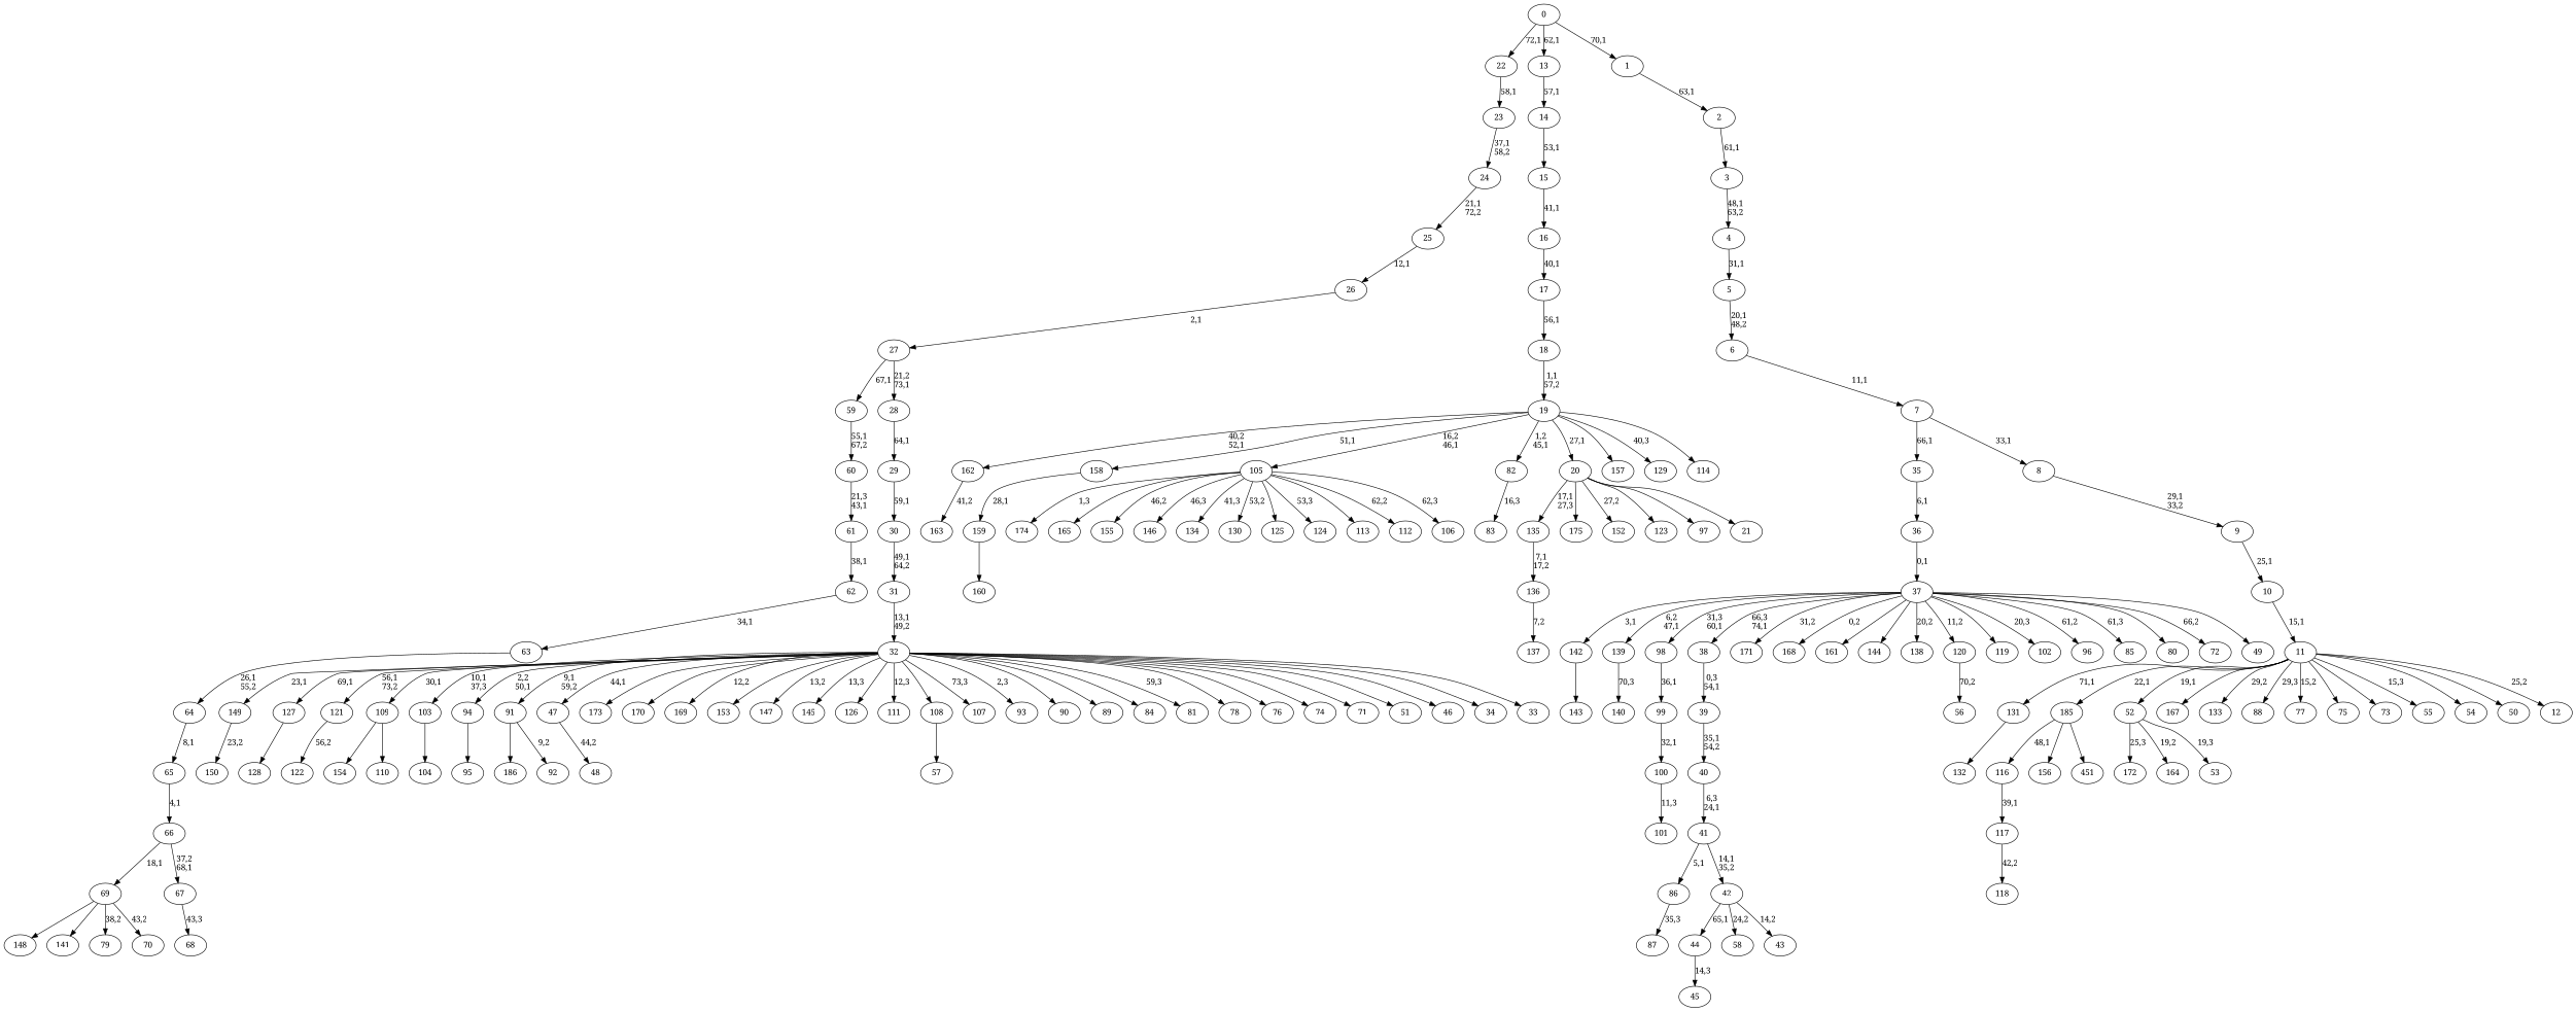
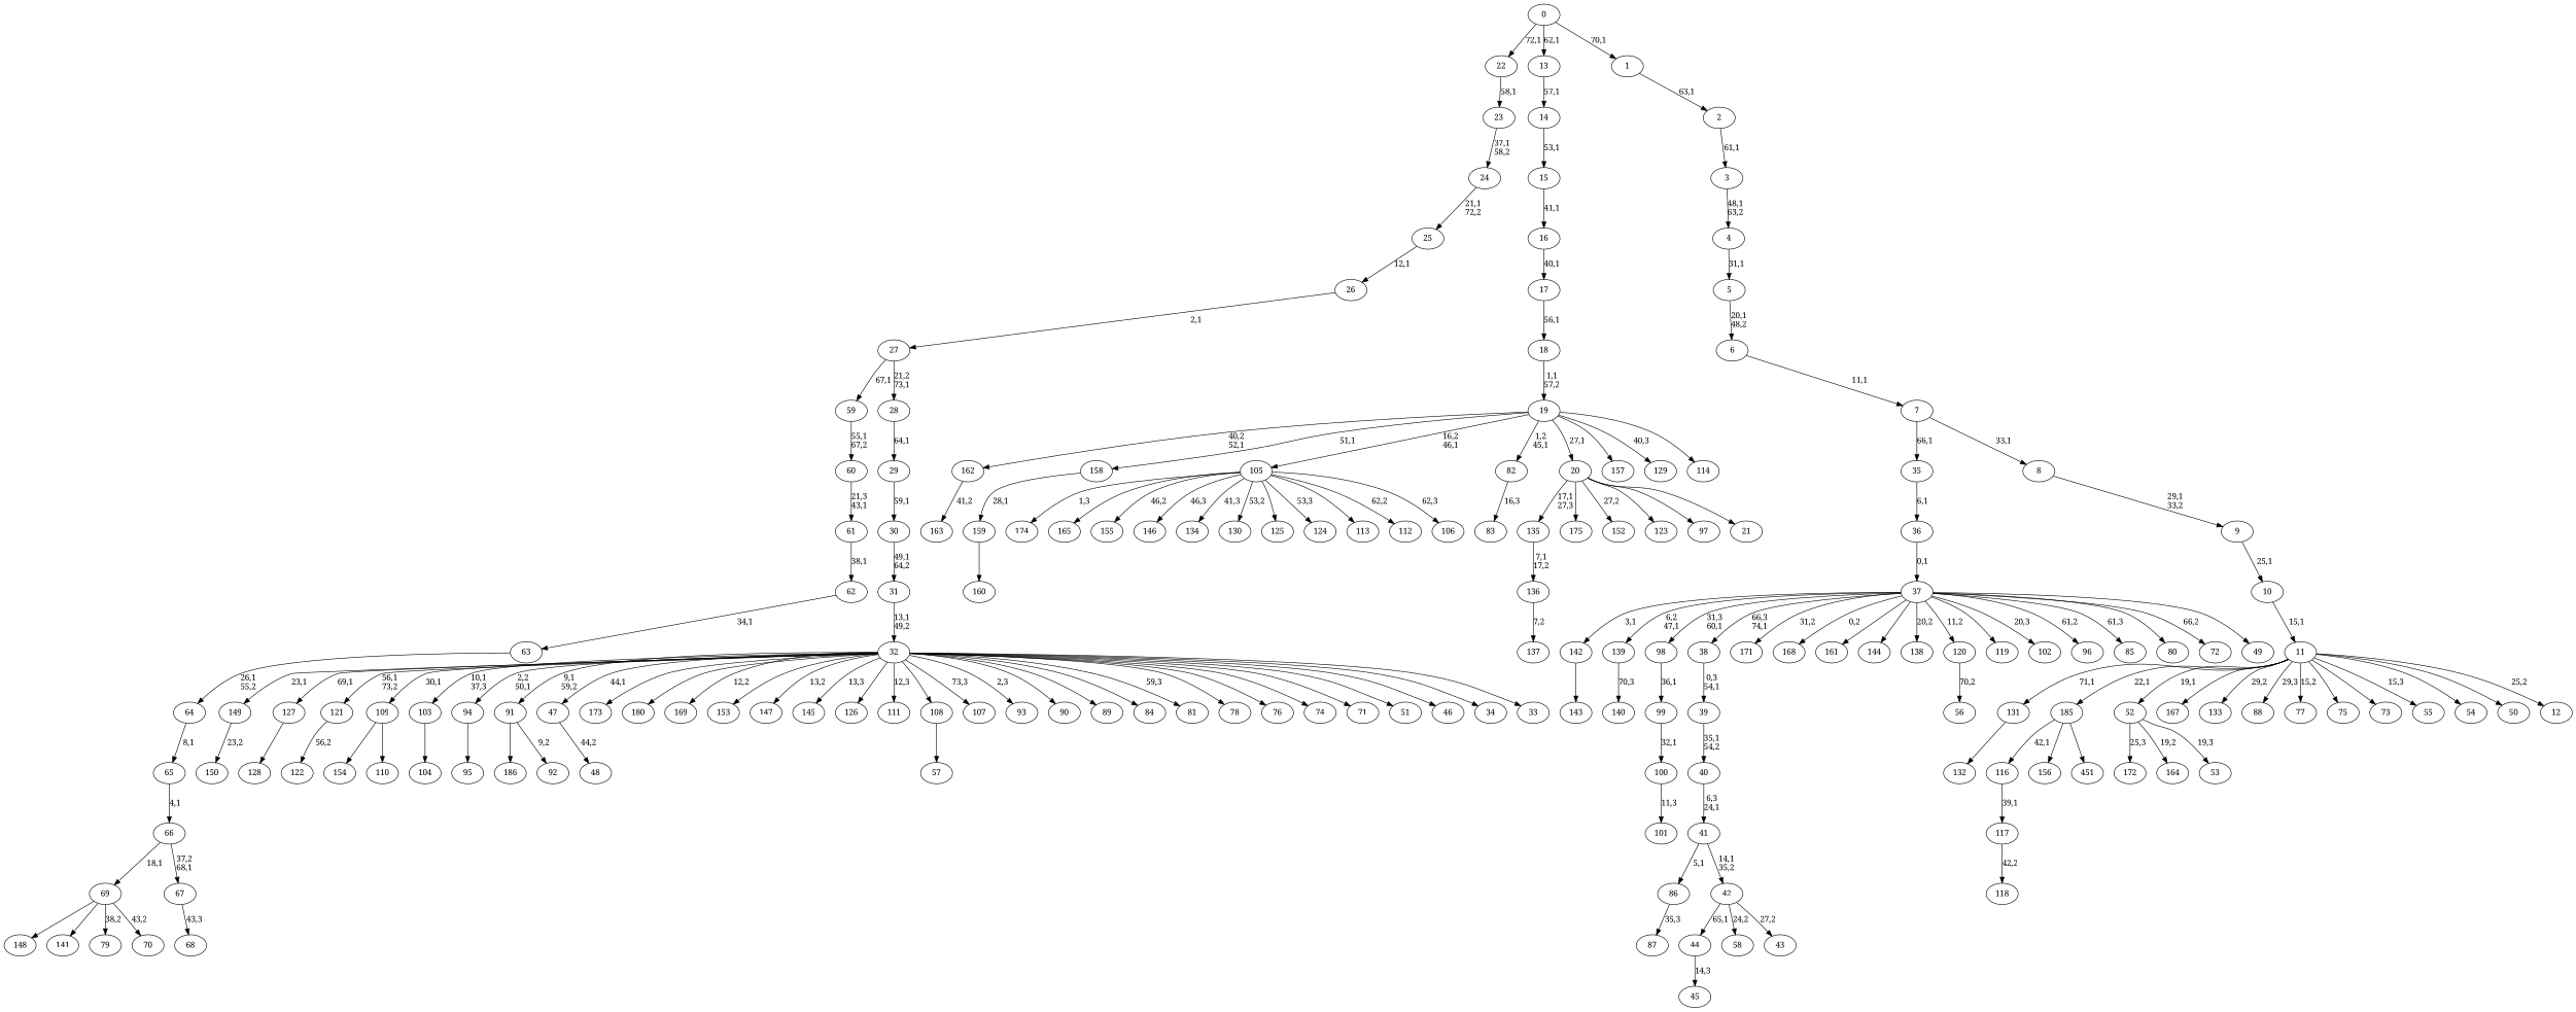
  digraph {
    fontname="Noto Serif"
    node [fontname="Noto Serif"]
    edge [fontname="Noto Serif"]
    162
    163
    159
    160
    158
    149
    150
    142
    143
    139
    140
    136
    137
    135
    131
    132
    127
    128
    121
    122
    117
    118
    116
    n24 [label=185]
    156
    n26 [label=451]
    109
    154
    110
    105
    174
    165
    155
    146
    134
    130
    125
    124
    113
    112
    106
    103
    104
    100
    101
    99
    98
    94
    95
    n50 [label=186]
    91
    92
    86
    87
    82
    83
    69
    148
    141
    79
    70
    67
    68
    66
    65
    64
    63
    62
    61
    60
    59
    52
    172
    164
    53
    47
    48
    44
    45
    42
    58
    43
    41
    40
    39
    38
    37
    171
    168
    161
    144
    138
    120
    119
    102
    96
    85
    80
    72
    49
    56
    36
    35
    32
    173
-   170
+   170 [label=180]
    169
    153
    147
    145
    126
    111
    108
    107
    93
    90
    89
    84
    81
    78
    76
    74
    71
    51
    46
    34
    33
    57
    31
    30
    29
    28
    27
    26
    25
    24
    23
    22
    20
    175
    152
    123
    97
    21
    19
    157
    129
    114
    18
    17
    16
    15
    14
    13
    11
    167
    133
    88
    77
    75
    73
    55
    54
    50
    12
    10
    9
    8
    7
    6
    5
    4
    3
    2
    1
    0
    162 -> 163 [label="41,2"]
    159 -> 160
    158 -> 159 [label="28,1"]
    149 -> 150 [label="23,2"]
    142 -> 143
    139 -> 140 [label="70,3"]
    136 -> 137 [label="7,2"]
    135 -> 136 [label="7,1\n17,2"]
    131 -> 132
    127 -> 128
    121 -> 122 [label="56,2"]
    117 -> 118 [label="42,2"]
    116 -> 117 [label="39,1"]
-   n24 -> 116 [label="48,1"]
+   n24 -> 116 [label="42,1"]
    n24 -> 156
    n24 -> n26
    109 -> 154
    109 -> 110
    105 -> 174 [label="1,3"]
    105 -> 165
    105 -> 155 [label="46,2"]
    105 -> 146 [label="46,3"]
    105 -> 134 [label="41,3"]
    105 -> 130 [label="53,2"]
    105 -> 125
    105 -> 124 [label="53,3"]
    105 -> 113
    105 -> 112 [label="62,2"]
    105 -> 106 [label="62,3"]
    103 -> 104
    100 -> 101 [label="11,3"]
    99 -> 100 [label="32,1"]
    98 -> 99 [label="36,1"]
    94 -> 95
    91 -> n50
    91 -> 92 [label="9,2"]
    86 -> 87 [label="35,3"]
    82 -> 83 [label="16,3"]
    69 -> 148
    69 -> 141
    69 -> 79 [label="38,2"]
    69 -> 70 [label="43,2"]
    67 -> 68 [label="43,3"]
    66 -> 69 [label="18,1"]
    66 -> 67 [label="37,2\n68,1"]
    65 -> 66 [label="4,1"]
    64 -> 65 [label="8,1"]
    63 -> 64 [label="26,1\n55,2"]
    62 -> 63 [label="34,1"]
    61 -> 62 [label="38,1"]
    60 -> 61 [label="21,3\n43,1"]
    59 -> 60 [label="55,1\n67,2"]
    52 -> 172 [label="25,3"]
    52 -> 164 [label="19,2"]
    52 -> 53 [label="19,3"]
    47 -> 48 [label="44,2"]
    44 -> 45 [label="14,3"]
    42 -> 44 [label="65,1"]
    42 -> 58 [label="24,2"]
-   42 -> 43 [label="14,2"]
+   42 -> 43 [label="27,2"]
    41 -> 86 [label="5,1"]
    41 -> 42 [label="14,1\n35,2"]
    40 -> 41 [label="6,3\n24,1"]
    39 -> 40 [label="35,1\n54,2"]
    38 -> 39 [label="0,3\n54,1"]
    37 -> 142 [label="3,1"]
    37 -> 139 [label="6,2\n47,1"]
    37 -> 98 [label="31,3\n60,1"]
    37 -> 38 [label="66,3\n74,1"]
    37 -> 171 [label="31,2"]
    37 -> 168 [label="0,2"]
    37 -> 161
    37 -> 144
    37 -> 138 [label="20,2"]
    37 -> 120 [label="11,2"]
    37 -> 119
    37 -> 102 [label="20,3"]
    37 -> 96 [label="61,2"]
    37 -> 85 [label="61,3"]
    37 -> 80
    37 -> 72 [label="66,2"]
    37 -> 49
    120 -> 56 [label="70,2"]
    36 -> 37 [label="0,1"]
    35 -> 36 [label="6,1"]
    32 -> 149 [label="23,1"]
    32 -> 127 [label="69,1"]
    32 -> 121 [label="56,1\n73,2"]
    32 -> 109 [label="30,1"]
    32 -> 103 [label="10,1\n37,3"]
    32 -> 94 [label="2,2\n50,1"]
    32 -> 91 [label="9,1\n59,2"]
    32 -> 47 [label="44,1"]
    32 -> 173
    32 -> 170
    32 -> 169 [label="12,2"]
    32 -> 153
    32 -> 147 [label="13,2"]
    32 -> 145 [label="13,3"]
    32 -> 126
    32 -> 111 [label="12,3"]
    32 -> 108
    32 -> 107 [label="73,3"]
    32 -> 93 [label="2,3"]
    32 -> 90
    32 -> 89
    32 -> 84
    32 -> 81 [label="59,3"]
    32 -> 78
    32 -> 76
    32 -> 74
    32 -> 71
    32 -> 51
    32 -> 46
    32 -> 34
    32 -> 33
    108 -> 57
    31 -> 32 [label="13,1\n49,2"]
    30 -> 31 [label="49,1\n64,2"]
    29 -> 30 [label="59,1"]
    28 -> 29 [label="64,1"]
    27 -> 59 [label="67,1"]
    27 -> 28 [label="21,2\n73,1"]
    26 -> 27 [label="2,1"]
    25 -> 26 [label="12,1"]
    24 -> 25 [label="21,1\n72,2"]
    23 -> 24 [label="37,1\n58,2"]
    22 -> 23 [label="58,1"]
    20 -> 135 [label="17,1\n27,3"]
    20 -> 175
    20 -> 152 [label="27,2"]
    20 -> 123
    20 -> 97
    20 -> 21
    19 -> 162 [label="40,2\n52,1"]
    19 -> 158 [label="51,1"]
    19 -> 105 [label="16,2\n46,1"]
    19 -> 82 [label="1,2\n45,1"]
    19 -> 20 [label="27,1"]
    19 -> 157
    19 -> 129 [label="40,3"]
    19 -> 114
    18 -> 19 [label="1,1\n57,2"]
    17 -> 18 [label="56,1"]
    16 -> 17 [label="40,1"]
    15 -> 16 [label="41,1"]
    14 -> 15 [label="53,1"]
    13 -> 14 [label="57,1"]
    11 -> 131 [label="71,1"]
    11 -> n24 [label="22,1"]
    11 -> 52 [label="19,1"]
    11 -> 167
    11 -> 133 [label="29,2"]
    11 -> 88 [label="29,3"]
    11 -> 77 [label="15,2"]
    11 -> 75
    11 -> 73
    11 -> 55 [label="15,3"]
    11 -> 54
    11 -> 50
    11 -> 12 [label="25,2"]
    10 -> 11 [label="15,1"]
    9 -> 10 [label="25,1"]
    8 -> 9 [label="29,1\n33,2"]
    7 -> 35 [label="66,1"]
    7 -> 8 [label="33,1"]
    6 -> 7 [label="11,1"]
    5 -> 6 [label="20,1\n48,2"]
    4 -> 5 [label="31,1"]
    3 -> 4 [label="48,1\n63,2"]
    2 -> 3 [label="61,1"]
    1 -> 2 [label="63,1"]
    0 -> 22 [label="72,1"]
    0 -> 13 [label="62,1"]
    0 -> 1 [label="70,1"]
  }
